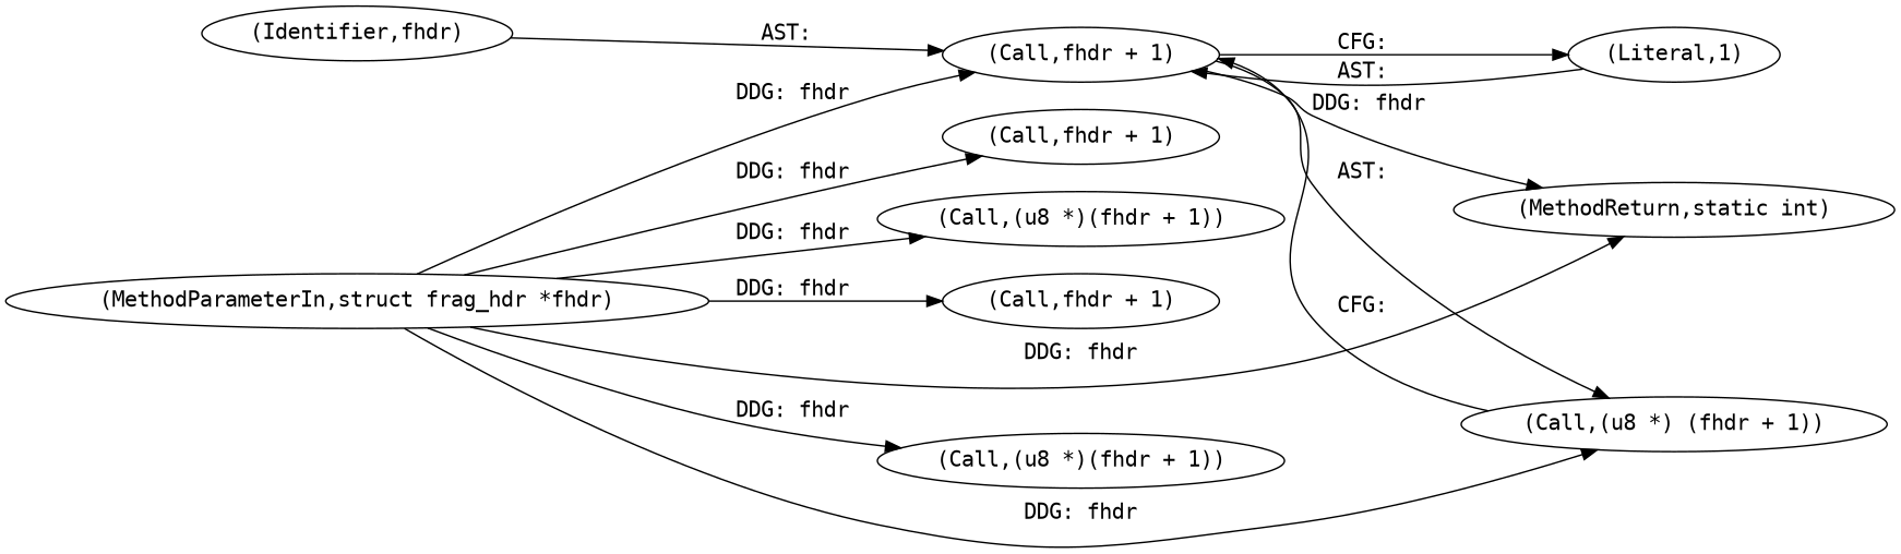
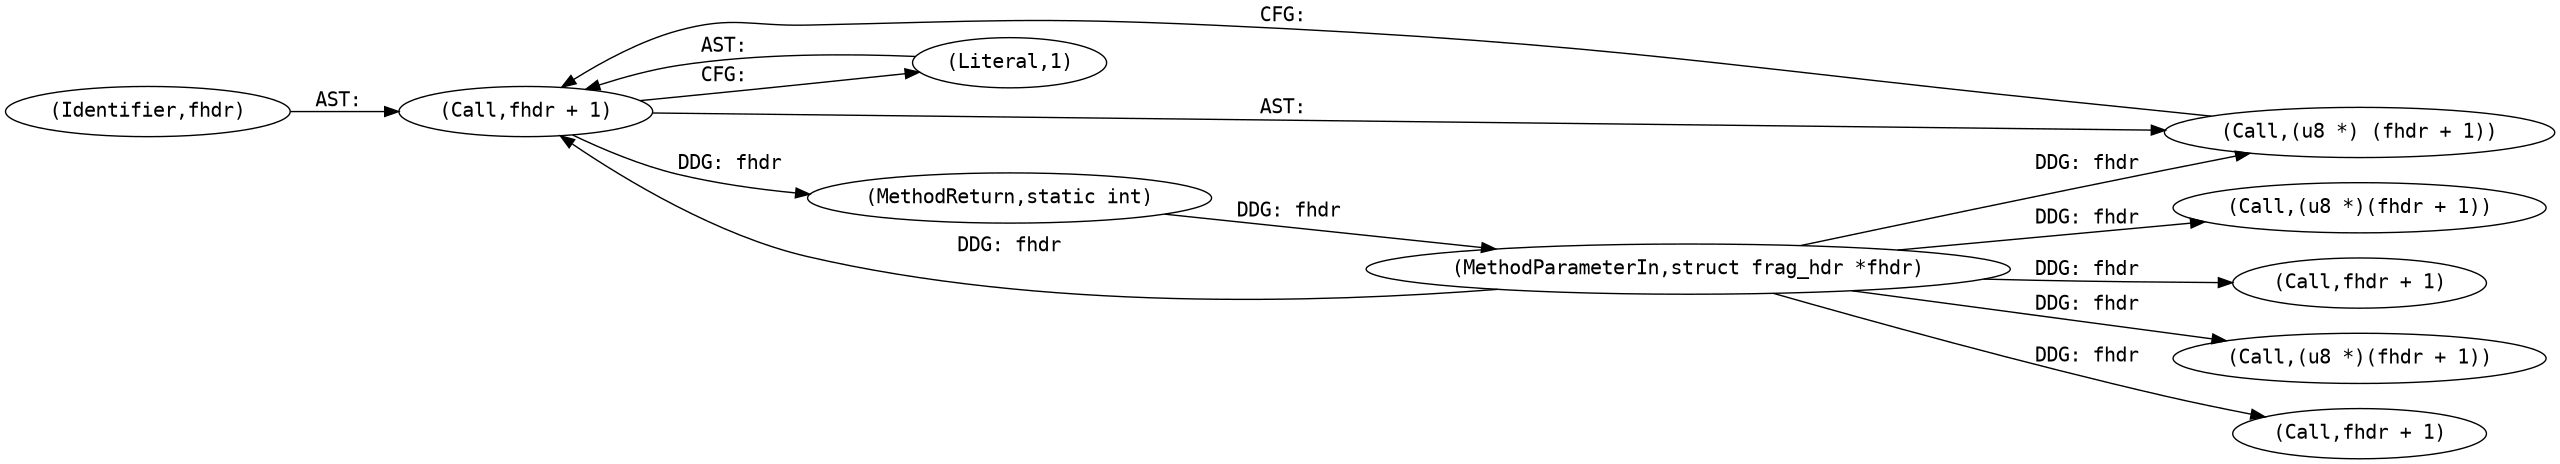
  digraph {
    fontname="DejaVu Sans Mono"
    rankdir=LR
    node [fontname="DejaVu Sans Mono"]
    edge [fontname="DejaVu Sans Mono"]
    n1 [label="(Call,fhdr + 1)"]
    n2 [label="(MethodReturn,static int)"]
    n3 [label="(Literal,1)"]
    n4 [label="(Call,(u8 *) (fhdr + 1))"]
    n5 [label="(MethodParameterIn,struct frag_hdr *fhdr)"]
    n6 [label="(Call,(u8 *)(fhdr + 1))"]
    n7 [label="(Call,fhdr + 1)"]
    n8 [label="(Call,(u8 *)(fhdr + 1))"]
    n9 [label="(Call,fhdr + 1)"]
    n10 [label="(Identifier,fhdr)"]
    n1 -> n2 [label="DDG: fhdr"]
    n1 -> n3 [label="CFG: "]
    n1 -> n4 [label="AST: "]
    n3 -> n1 [label="AST: "]
    n4 -> n1 [label="CFG: "]
    n5 -> n1 [label="DDG: fhdr"]
-   n5 -> n2 [label="DDG: fhdr"]
+   n2 -> n5 [label="DDG: fhdr"]
    n5 -> n4 [label="DDG: fhdr"]
    n5 -> n6 [label="DDG: fhdr"]
    n5 -> n7 [label="DDG: fhdr"]
    n5 -> n8 [label="DDG: fhdr"]
    n5 -> n9 [label="DDG: fhdr"]
    n10 -> n1 [label="AST: "]
  }
